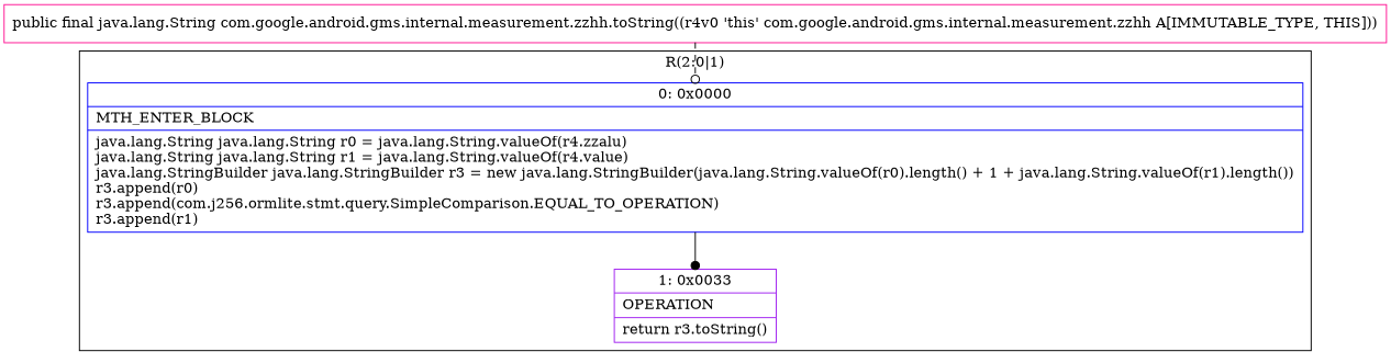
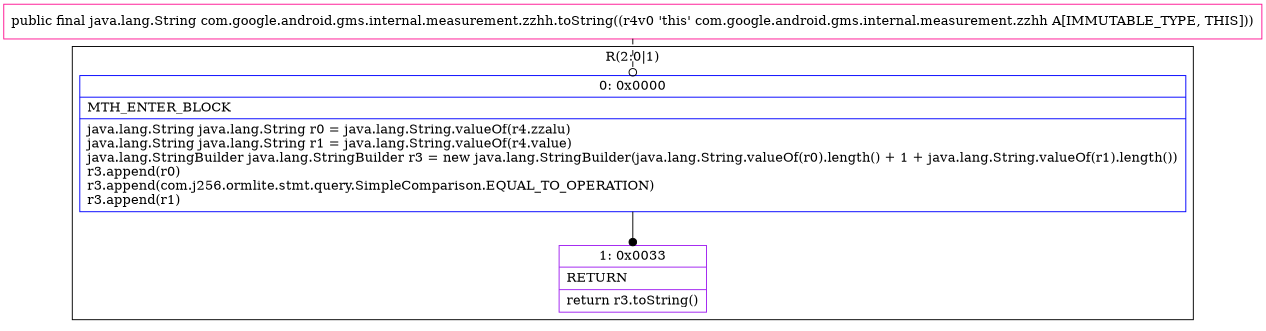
  digraph {
    node [shape=record]
    n1 [color=blue label="{0\:\ 0x0000|MTH_ENTER_BLOCK\l|java.lang.String java.lang.String r0 = java.lang.String.valueOf(r4.zzalu)\ljava.lang.String java.lang.String r1 = java.lang.String.valueOf(r4.value)\ljava.lang.StringBuilder java.lang.StringBuilder r3 = new java.lang.StringBuilder(java.lang.String.valueOf(r0).length() + 1 + java.lang.String.valueOf(r1).length())\lr3.append(r0)\lr3.append(com.j256.ormlite.stmt.query.SimpleComparison.EQUAL_TO_OPERATION)\lr3.append(r1)\l}"]
-   n2 [color=purple label="{1\:\ 0x0033|OPERATION\l|return r3.toString()\l}"]
+   n2 [color=purple label="{1\:\ 0x0033|RETURN\l|return r3.toString()\l}"]
    n3 [label="{public final java.lang.String com.google.android.gms.internal.measurement.zzhh.toString((r4v0 'this' com.google.android.gms.internal.measurement.zzhh A[IMMUTABLE_TYPE, THIS])) }" color=deeppink]
    subgraph cluster_1 {
      label="R(2:0|1)"
      n1
      n2
    }
    n1 -> n2 [style=solid arrowhead=dot]
    n3 -> n1 [style=dashed arrowhead=odot]
  }
